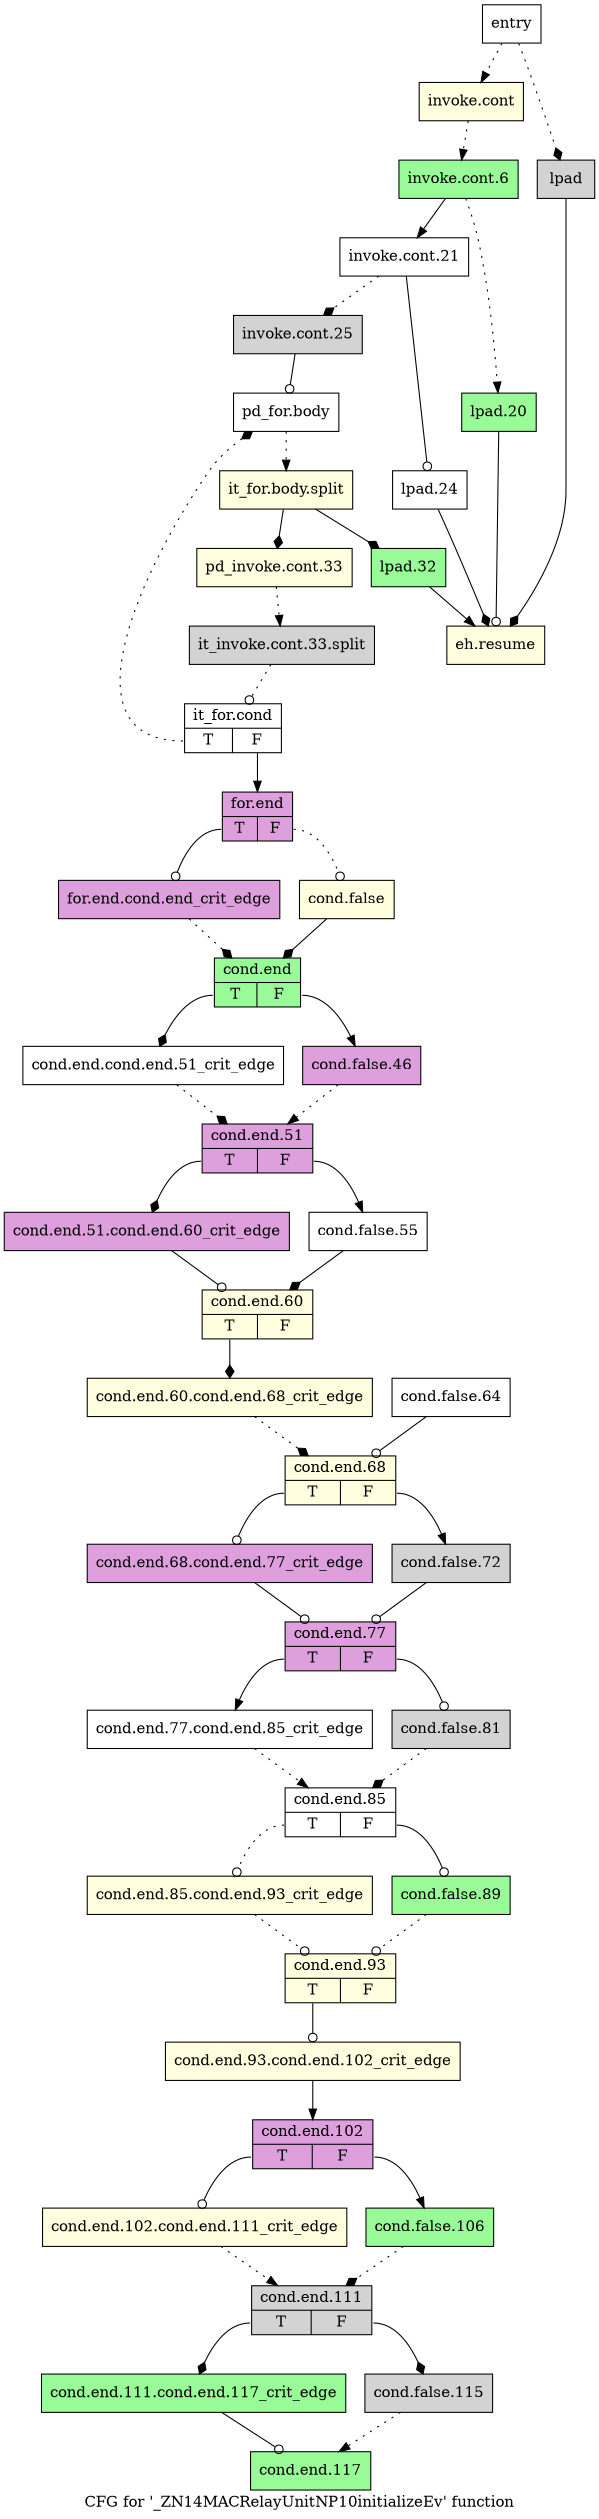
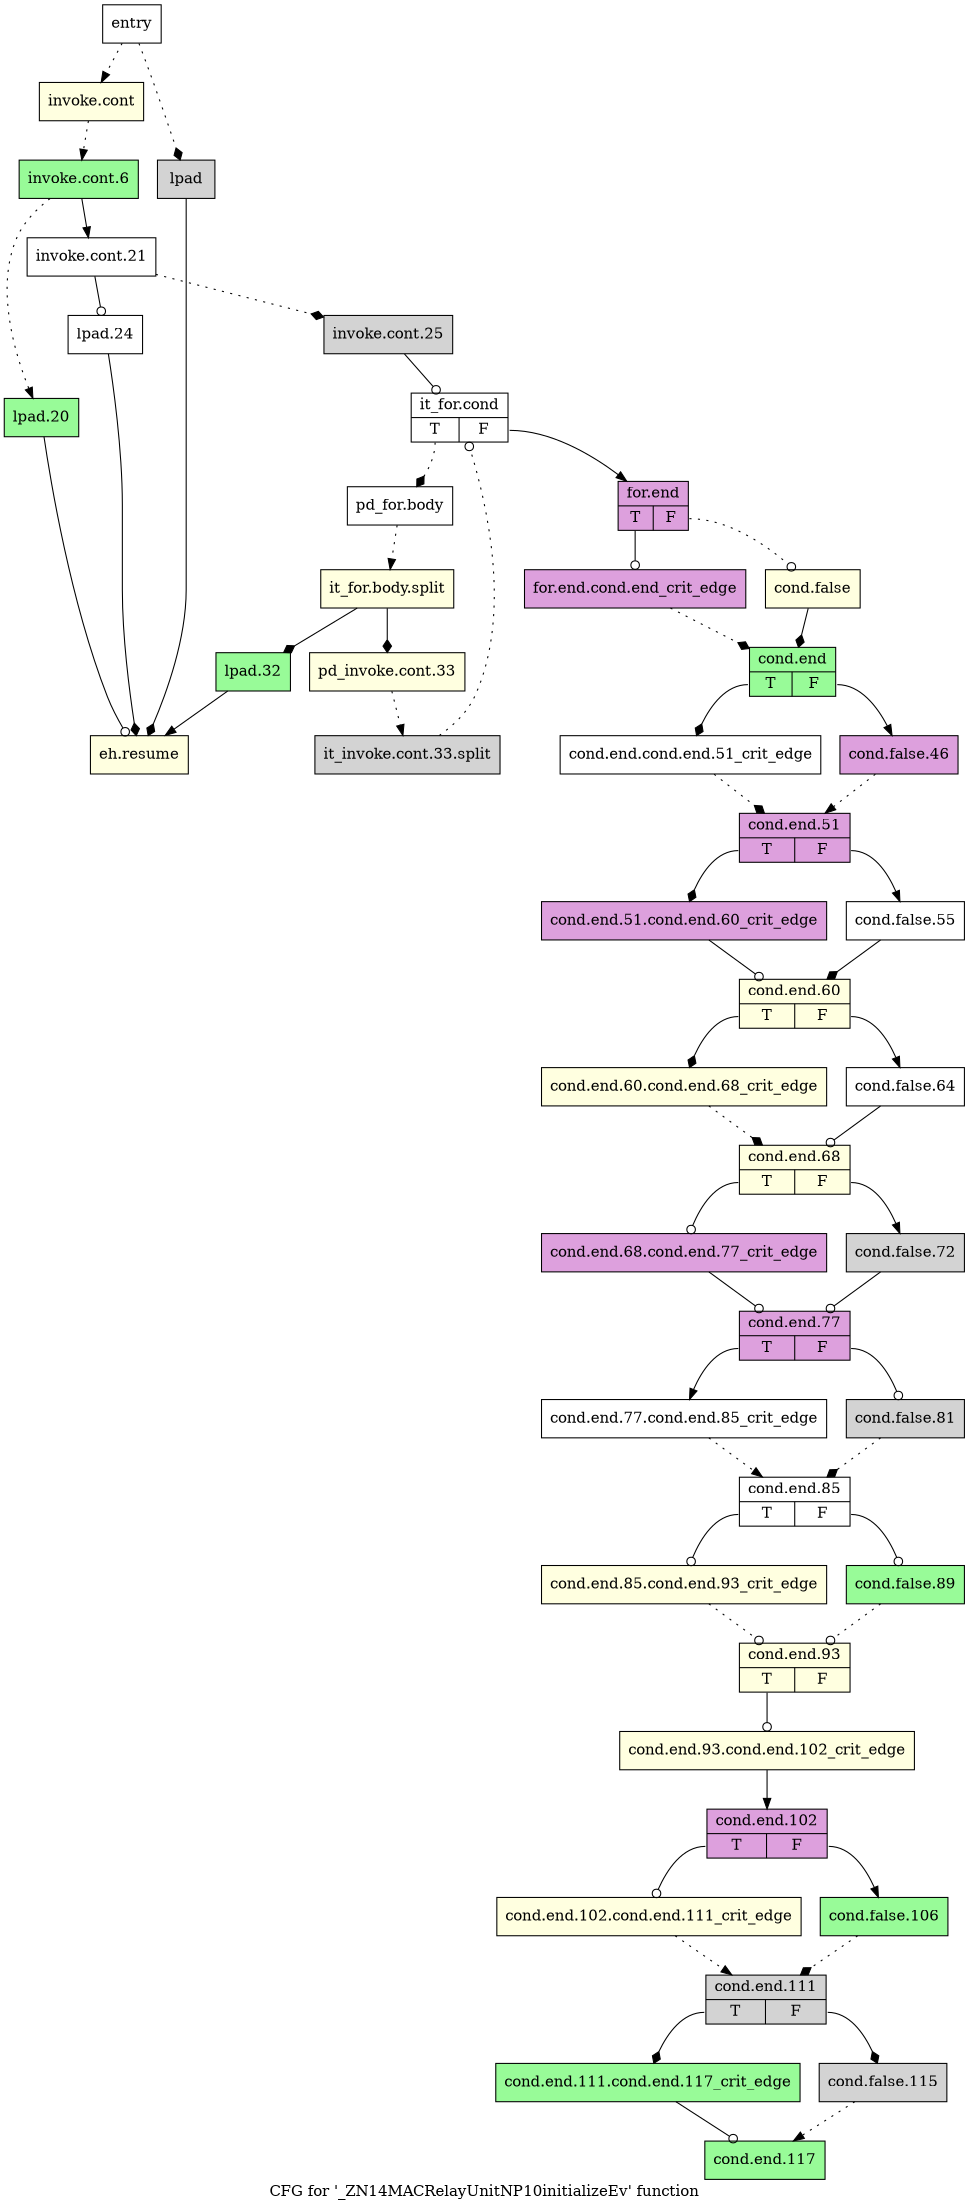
  digraph {
    label="CFG for '_ZN14MACRelayUnitNP10initializeEv' function"
    node [fillcolor=lightyellow shape=record style=filled]
    edge [arrowhead=normal style=solid]
    n1 [fillcolor=white label="{entry}"]
    n2 [label="{invoke.cont}"]
    n3 [fillcolor=lightgrey label="{lpad}"]
    n4 [fillcolor=palegreen label="{invoke.cont.6}"]
    n5 [label="{eh.resume}"]
    n6 [fillcolor=white label="{invoke.cont.21}"]
    n7 [fillcolor=palegreen label="{lpad.20}"]
    n8 [fillcolor=lightgrey label="{invoke.cont.25}"]
    n9 [fillcolor=white label="{lpad.24}"]
    n10 [fillcolor=white label="{it_for.cond|{<s0>T|<s1>F}}"]
    n11 [fillcolor=white label="{pd_for.body}"]
    n12 [fillcolor=plum label="{for.end|{<s0>T|<s1>F}}"]
    n13 [label="{it_for.body.split}"]
    n14 [fillcolor=plum label="{for.end.cond.end_crit_edge}"]
    n15 [label="{cond.false}"]
    n16 [label="{pd_invoke.cont.33}"]
    n17 [fillcolor=palegreen label="{lpad.32}"]
    n18 [fillcolor=palegreen label="{cond.end|{<s0>T|<s1>F}}"]
    n19 [fillcolor=lightgrey label="{it_invoke.cont.33.split}"]
    n20 [fillcolor=white label="{cond.end.cond.end.51_crit_edge}"]
    n21 [fillcolor=plum label="{cond.false.46}"]
    n22 [fillcolor=plum label="{cond.end.51|{<s0>T|<s1>F}}"]
    n23 [fillcolor=plum label="{cond.end.51.cond.end.60_crit_edge}"]
    n24 [fillcolor=white label="{cond.false.55}"]
    n25 [label="{cond.end.60|{<s0>T|<s1>F}}"]
    n26 [label="{cond.end.60.cond.end.68_crit_edge}"]
    n27 [fillcolor=white label="{cond.false.64}"]
    n28 [label="{cond.end.68|{<s0>T|<s1>F}}"]
    n29 [fillcolor=plum label="{cond.end.68.cond.end.77_crit_edge}"]
    n30 [fillcolor=lightgrey label="{cond.false.72}"]
    n31 [fillcolor=plum label="{cond.end.77|{<s0>T|<s1>F}}"]
    n32 [fillcolor=white label="{cond.end.77.cond.end.85_crit_edge}"]
    n33 [fillcolor=lightgrey label="{cond.false.81}"]
    n34 [fillcolor=white label="{cond.end.85|{<s0>T|<s1>F}}"]
    n35 [label="{cond.end.85.cond.end.93_crit_edge}"]
    n36 [fillcolor=palegreen label="{cond.false.89}"]
    n37 [label="{cond.end.93|{<s0>T|<s1>F}}"]
    n38 [label="{cond.end.93.cond.end.102_crit_edge}"]
    n39 [fillcolor=plum label="{cond.end.102|{<s0>T|<s1>F}}"]
    n40 [label="{cond.end.102.cond.end.111_crit_edge}"]
    n41 [fillcolor=palegreen label="{cond.false.106}"]
    n42 [fillcolor=lightgrey label="{cond.end.111|{<s0>T|<s1>F}}"]
    n43 [fillcolor=palegreen label="{cond.end.111.cond.end.117_crit_edge}"]
    n44 [fillcolor=lightgrey label="{cond.false.115}"]
    n45 [fillcolor=palegreen label="{cond.end.117}"]
    n1 -> n2 [style=dotted]
    n1 -> n3 [arrowhead=diamond style=dotted]
    n2 -> n4 [style=dotted]
    n3 -> n5 [arrowhead=diamond]
    n4 -> n6
    n4 -> n7 [style=dotted]
    n6 -> n8 [arrowhead=diamond style=dotted]
    n6 -> n9 [arrowhead=odot]
    n7 -> n5 [arrowhead=odot]
-   n8 -> n11 [arrowhead=odot]
+   n8 -> n10 [arrowhead=odot]
    n9 -> n5 [arrowhead=diamond]
    n10 -> n11 [arrowhead=diamond style=dotted tailport=s0]
    n10 -> n12 [tailport=s1]
    n11 -> n13 [style=dotted]
    n12 -> n14 [arrowhead=odot tailport=s0]
    n12 -> n15 [arrowhead=odot style=dotted tailport=s1]
    n13 -> n16 [arrowhead=diamond]
    n13 -> n17 [arrowhead=diamond]
    n14 -> n18 [arrowhead=diamond style=dotted]
    n15 -> n18 [arrowhead=diamond]
    n16 -> n19 [style=dotted]
    n17 -> n5
    n18 -> n20 [arrowhead=diamond tailport=s0]
    n18 -> n21 [tailport=s1]
    n19 -> n10 [arrowhead=odot style=dotted]
    n20 -> n22 [arrowhead=diamond style=dotted]
    n21 -> n22 [style=dotted]
    n22 -> n23 [arrowhead=diamond tailport=s0]
    n22 -> n24 [tailport=s1]
    n23 -> n25 [arrowhead=odot]
    n24 -> n25 [arrowhead=diamond]
    n25 -> n26 [arrowhead=diamond tailport=s0]
+   n25 -> n27 [tailport=s1]
    n26 -> n28 [arrowhead=diamond style=dotted]
    n27 -> n28 [arrowhead=odot]
    n28 -> n29 [arrowhead=odot tailport=s0]
    n28 -> n30 [tailport=s1]
    n29 -> n31 [arrowhead=odot]
    n30 -> n31 [arrowhead=odot]
    n31 -> n32 [tailport=s0]
    n31 -> n33 [arrowhead=odot tailport=s1]
    n32 -> n34 [style=dotted]
    n33 -> n34 [arrowhead=diamond style=dotted]
-   n34 -> n35 [arrowhead=odot style=dotted tailport=s0]
+   n34 -> n35 [arrowhead=odot tailport=s0]
    n34 -> n36 [arrowhead=odot tailport=s1]
    n35 -> n37 [arrowhead=odot style=dotted]
    n36 -> n37 [arrowhead=odot style=dotted]
    n37 -> n38 [arrowhead=odot tailport=s0]
    n38 -> n39
    n39 -> n40 [arrowhead=odot tailport=s0]
    n39 -> n41 [tailport=s1]
    n40 -> n42 [style=dotted]
    n41 -> n42 [arrowhead=diamond style=dotted]
    n42 -> n43 [arrowhead=diamond tailport=s0]
    n42 -> n44 [arrowhead=diamond tailport=s1]
    n43 -> n45 [arrowhead=odot]
    n44 -> n45 [style=dotted]
  }
